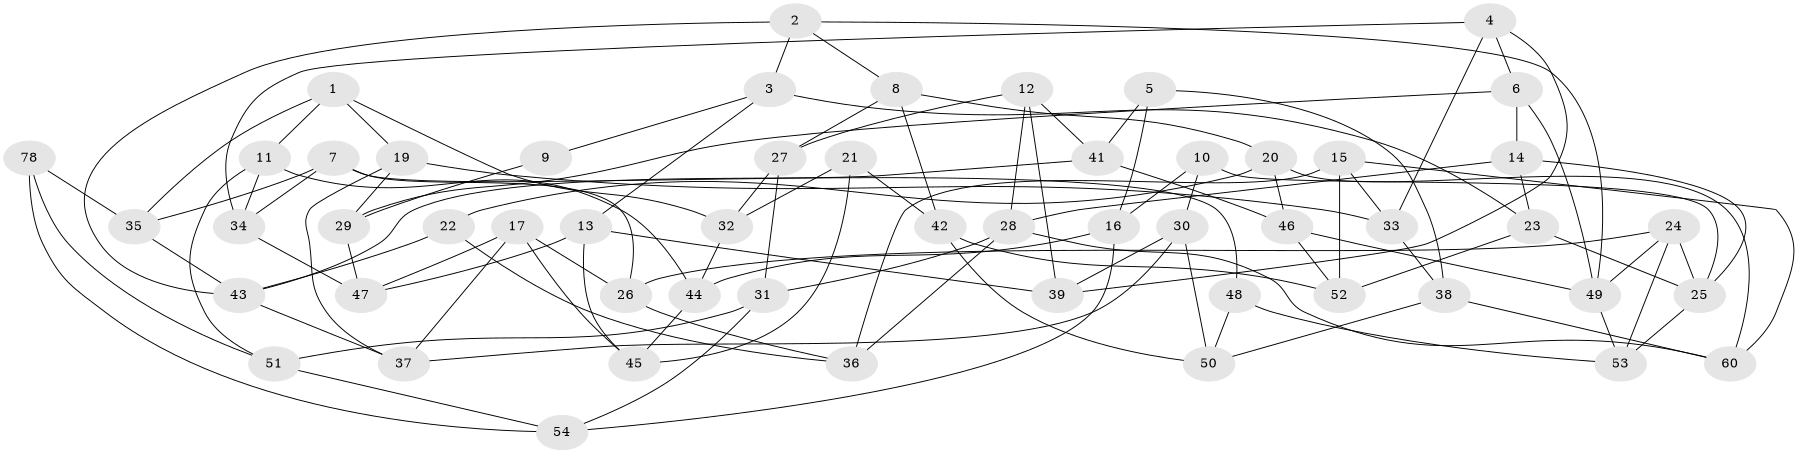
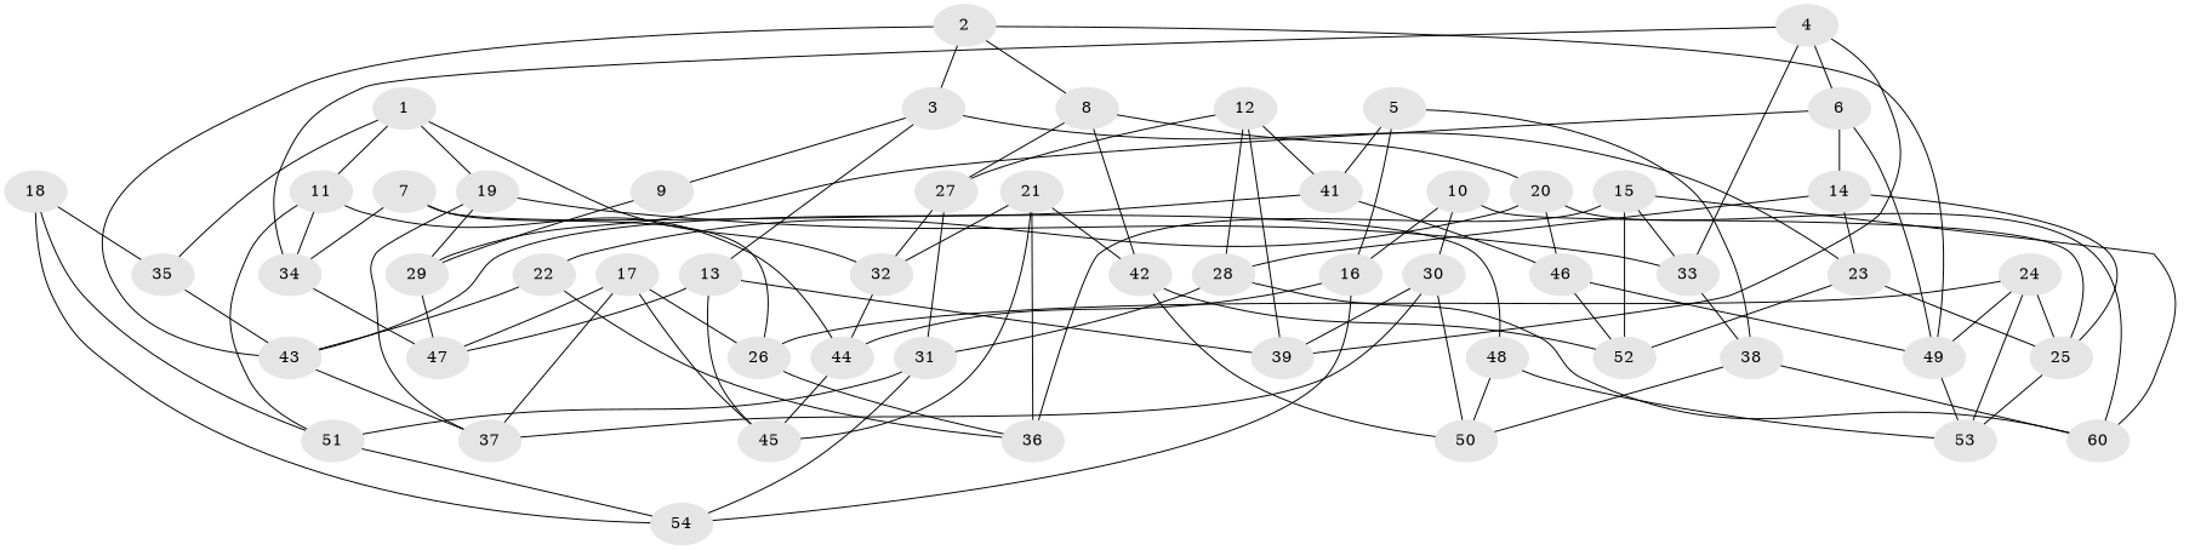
  graph {
    node [color=gray90 style=filled]
    1
    11
    19
    32
    35
    34
    44
    51
    33
    29
    37
    43
    2
    3
    8
    49
    9
    13
    23
    20
    27
    42
    53
    39
    45
    47
    25
    52
    4
    6
    14
    38
    5
    16
    41
    54
    n37 [label=60]
    50
    46
    28
    22
    36
    7
    26
    48
    31
    10
    30
    12
    15
    17
-   18 [label=78]
+   18
    21
    24
    1 -- 11
    1 -- 19
    1 -- 32
    1 -- 35
    11 -- 34
    11 -- 44
    11 -- 51
    19 -- 33
    19 -- 29
    19 -- 37
    32 -- 44
    35 -- 43
    34 -- 47
    44 -- 45
    51 -- 54
    33 -- 38
    29 -- 47
    43 -- 37
    2 -- 43
    2 -- 3
    2 -- 8
    2 -- 49
    3 -- 9
    3 -- 13
    3 -- 23
    8 -- 20
    8 -- 27
    8 -- 42
    49 -- 53
    9 -- 29
    13 -- 39
    13 -- 45
    13 -- 47
    23 -- 25
    23 -- 52
    20 -- n37
    20 -- 46
    20 -- 22
    27 -- 32
    27 -- 31
    42 -- 52
    42 -- 50
    25 -- 53
    4 -- 34
    4 -- 33
    4 -- 39
    4 -- 6
    6 -- 29
    6 -- 49
    6 -- 14
    14 -- 23
    14 -- 25
    14 -- 28
    38 -- n37
    38 -- 50
    5 -- 38
    5 -- 16
    5 -- 41
    16 -- 44
    16 -- 54
    41 -- 43
    41 -- 46
    46 -- 49
    46 -- 52
    28 -- n37
    28 -- 31
    22 -- 43
    22 -- 36
-   7 -- 35
    7 -- 34
    7 -- 26
    7 -- 48
    26 -- 36
    48 -- 53
    48 -- 50
    31 -- 51
    31 -- 54
    10 -- 25
    10 -- 16
    10 -- 30
    30 -- 37
    30 -- 39
    30 -- 50
    12 -- 27
    12 -- 39
    12 -- 41
    12 -- 28
    15 -- 33
    15 -- 52
    15 -- n37
    15 -- 36
    17 -- 37
    17 -- 45
    17 -- 47
    17 -- 26
    18 -- 35
    18 -- 51
    18 -- 54
    21 -- 32
    21 -- 42
    21 -- 45
-   28 -- 36
+   21 -- 36
    24 -- 49
    24 -- 53
    24 -- 25
    24 -- 26
  }
